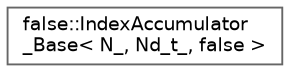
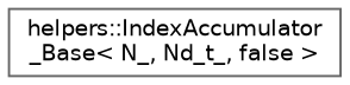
  digraph {
    rankdir=LR
-   n1 [color=grey40 fillcolor=white fontname=Helvetica fontsize=10 height=0.2 label="false::IndexAccumulator\l_Base\< N_, Nd_t_, false \>" shape=box style=filled width=0.4]
+   n1 [color=grey40 fillcolor=white fontname=Helvetica fontsize=10 height=0.2 label="helpers::IndexAccumulator\l_Base\< N_, Nd_t_, false \>" shape=box style=filled width=0.4]
  }
